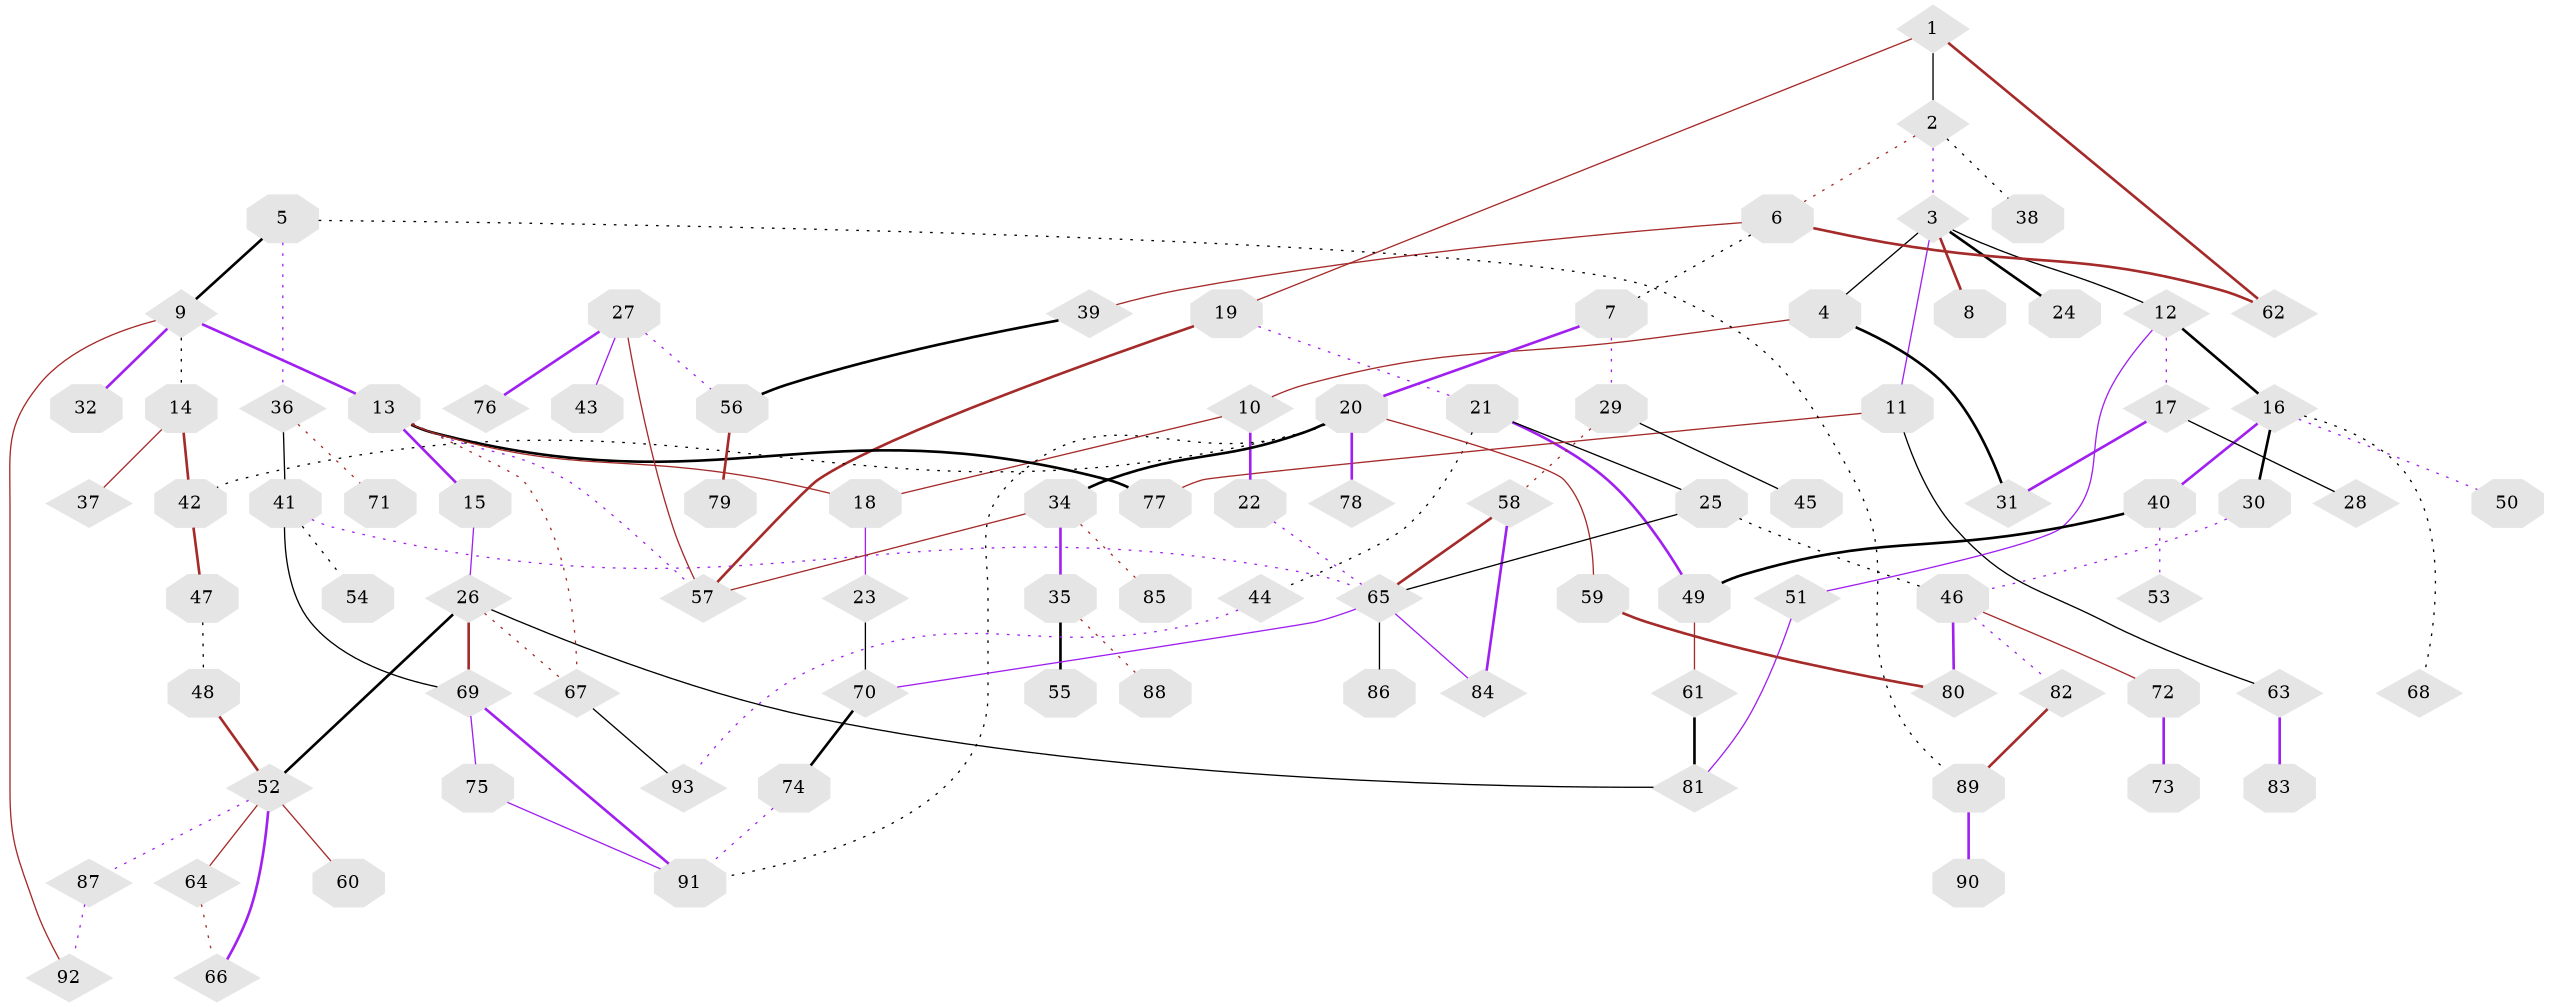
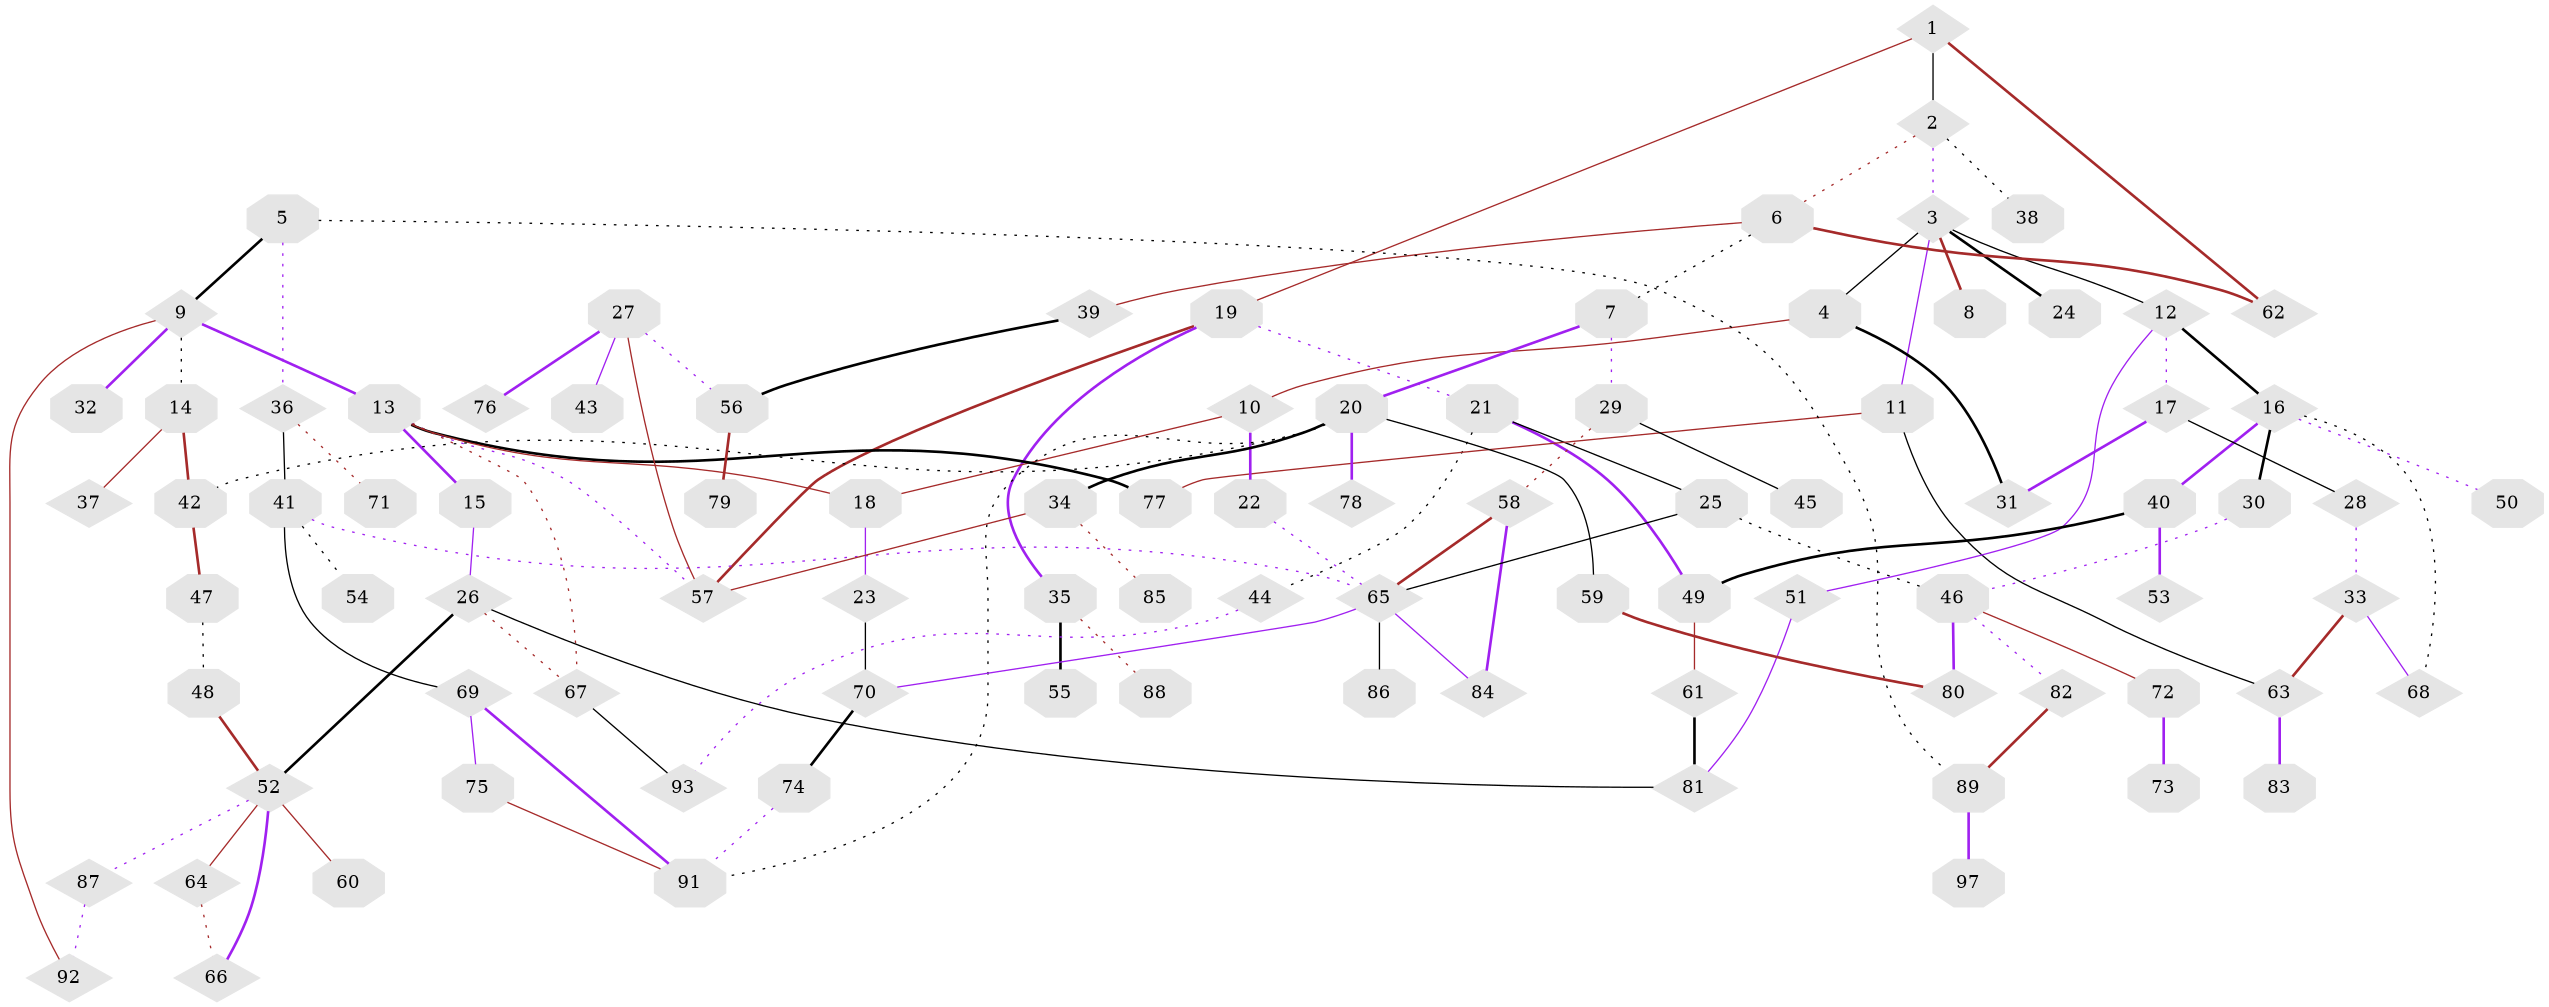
  graph {
    node [color=gray90 shape=octagon style=filled]
    edge [color=purple style=bold]
    1 [shape=diamond]
    2 [shape=diamond]
    19
    62 [shape=diamond]
    3 [shape=diamond]
    6
    38
    57 [shape=diamond]
    21
    35
    4
    8
    11
    12 [shape=diamond]
    24
    7
    39 [shape=diamond]
    10 [shape=diamond]
    31 [shape=diamond]
    63 [shape=diamond]
    77
    16 [shape=diamond]
    17 [shape=diamond]
    51 [shape=diamond]
    9 [shape=diamond]
    5
    36 [shape=diamond]
    89
    18
    22
    13
    14
    32
    92 [shape=diamond]
    41
    71
-   90
+   90 [label=97]
    20
    29
    56
    42
    34
    59
    78 [shape=diamond]
    91
    45
    58 [shape=diamond]
    15
    67 [shape=diamond]
    37 [shape=diamond]
    23 [shape=diamond]
    65 [shape=diamond]
    83
    30
    40
    50
    68 [shape=diamond]
    28 [shape=diamond]
    81 [shape=diamond]
    26 [shape=diamond]
    93 [shape=diamond]
    47
    52 [shape=diamond]
    69 [shape=diamond]
    46
    49
    53 [shape=diamond]
+   33 [shape=diamond]
    70 [shape=diamond]
    25
    44 [shape=diamond]
    55
    88
    85
    80 [shape=diamond]
    61 [shape=diamond]
    84 [shape=diamond]
    86
    74
    72
    82 [shape=diamond]
    27
    43
    76 [shape=diamond]
    60
    64 [shape=diamond]
    66 [shape=diamond]
    87 [shape=diamond]
    75
    79
    54
    48
    73
    1 -- 2 [color=black style=solid]
    1 -- 19 [color=brown style=solid]
    1 -- 62 [color=brown]
    2 -- 3 [style=dotted]
    2 -- 6 [color=brown style=dotted]
    2 -- 38 [color=black style=dotted]
    19 -- 57 [color=brown]
    19 -- 21 [style=dotted]
-   34 -- 35
+   19 -- 35
    3 -- 4 [color=black style=solid]
    3 -- 8 [color=brown]
    3 -- 11 [style=solid]
    3 -- 12 [color=black style=solid]
    3 -- 24 [color=black]
    6 -- 62 [color=brown]
    6 -- 7 [color=black style=dotted]
    6 -- 39 [color=brown style=solid]
    21 -- 49
    21 -- 25 [color=black style=solid]
    21 -- 44 [color=black style=dotted]
    35 -- 55 [color=black]
    35 -- 88 [color=brown style=dotted]
    4 -- 10 [color=brown style=solid]
    4 -- 31 [color=black]
    11 -- 63 [color=black style=solid]
    11 -- 77 [color=brown style=solid]
    12 -- 16 [color=black]
    12 -- 17 [style=dotted]
    12 -- 51 [style=solid]
    7 -- 20
    7 -- 29 [style=dotted]
    39 -- 56 [color=black]
    10 -- 18 [color=brown style=solid]
    10 -- 22
    63 -- 83
    16 -- 30 [color=black]
    16 -- 40
    16 -- 50 [style=dotted]
    16 -- 68 [color=black style=dotted]
    17 -- 31
    17 -- 28 [color=black style=solid]
    51 -- 81 [style=solid]
    9 -- 13
    9 -- 14 [color=black style=dotted]
    9 -- 32
    9 -- 92 [color=brown style=solid]
    5 -- 9 [color=black]
    5 -- 36 [style=dotted]
    5 -- 89 [color=black style=dotted]
    36 -- 41 [color=black style=solid]
    36 -- 71 [color=brown style=dotted]
    89 -- 90
    18 -- 23 [style=solid]
    22 -- 65 [style=dotted]
    13 -- 57 [style=dotted]
    13 -- 77 [color=black]
    13 -- 18 [color=brown style=solid]
    13 -- 15
    13 -- 67 [color=brown style=dotted]
    14 -- 42 [color=brown]
    14 -- 37 [color=brown style=solid]
    41 -- 65 [style=dotted]
    41 -- 69 [color=black style=solid]
    41 -- 54 [color=black style=dotted]
    20 -- 42 [color=black style=dotted]
    20 -- 34 [color=black]
-   20 -- 59 [color=brown style=solid]
+   20 -- 59 [color=black style=solid]
    20 -- 78
    20 -- 91 [color=black style=dotted]
    29 -- 45 [color=black style=solid]
    29 -- 58 [color=brown style=dotted]
    56 -- 79 [color=brown]
    42 -- 47 [color=brown]
    34 -- 57 [color=brown style=solid]
    34 -- 85 [color=brown style=dotted]
    59 -- 80 [color=brown]
    58 -- 65 [color=brown]
    58 -- 84
    15 -- 26 [style=solid]
    67 -- 93 [color=black style=solid]
    23 -- 70 [color=black style=solid]
    65 -- 70 [style=solid]
    65 -- 84 [style=solid]
    65 -- 86 [color=black style=solid]
    30 -- 46 [style=dotted]
    40 -- 49 [color=black]
-   40 -- 53 [style=dotted]
+   40 -- 53
+   28 -- 33 [style=dotted]
    26 -- 67 [color=brown style=dotted]
    26 -- 81 [color=black style=solid]
    26 -- 52 [color=black]
-   26 -- 69 [color=brown]
    47 -- 48 [color=black style=dotted]
    52 -- 60 [color=brown style=solid]
    52 -- 64 [color=brown style=solid]
    52 -- 66
    52 -- 87 [style=dotted]
    69 -- 91
    69 -- 75 [style=solid]
    46 -- 80
    46 -- 72 [color=brown style=solid]
    46 -- 82 [style=dotted]
    49 -- 61 [color=brown style=solid]
+   33 -- 63 [color=brown]
+   33 -- 68 [style=solid]
    70 -- 74 [color=black]
    25 -- 65 [color=black style=solid]
    25 -- 46 [color=black style=dotted]
    44 -- 93 [style=dotted]
    61 -- 81 [color=black]
    74 -- 91 [style=dotted]
    72 -- 73
    82 -- 89 [color=brown]
    27 -- 57 [color=brown style=solid]
    27 -- 56 [style=dotted]
    27 -- 43 [style=solid]
    27 -- 76
    64 -- 66 [color=brown style=dotted]
    87 -- 92 [style=dotted]
-   75 -- 91 [style=solid]
+   75 -- 91 [color=brown style=solid]
    48 -- 52 [color=brown]
  }
